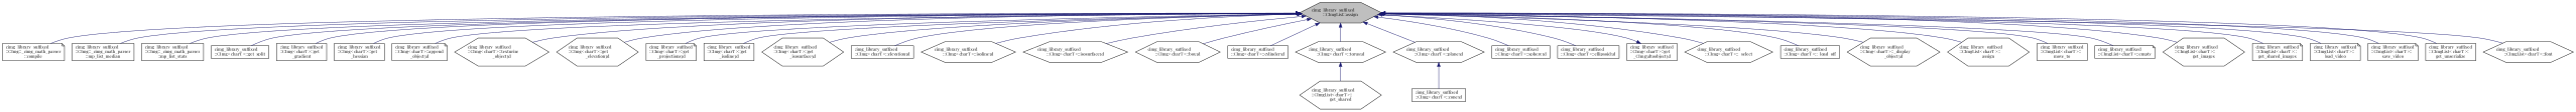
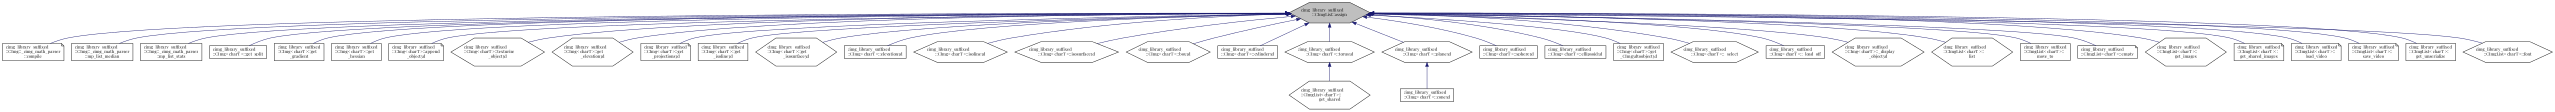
  digraph {
    fontname="Playfair Display"
    rankdir=TB
    node [color=black fillcolor=white fontname="Playfair Display" fontsize=10 shape=hexagon style=filled]
    edge [color=midnightblue dir=back fontname="Playfair Display" fontsize=10 labelfontname=Helvetica labelfontsize=10 style=solid]
    n1 [fillcolor=grey75 fontcolor=black height=0.2 label="cimg_library_suffixed\l::CImgList::assign" width=0.4]
    n2 [height=0.2 label="cimg_library_suffixed\l::CImg::_cimg_math_parser\l::compile" shape=note width=0.4]
    n3 [height=0.2 label="cimg_library_suffixed\l::CImg::_cimg_math_parser\l::mp_list_median" shape=box width=0.4]
    n4 [height=0.2 label="cimg_library_suffixed\l::CImg::_cimg_math_parser\l::mp_list_stats" shape=box width=0.4]
    n5 [height=0.2 label="cimg_library_suffixed\l::CImg\< charT \>::get_split" shape=box width=0.4]
    n6 [height=0.2 label="cimg_library_suffixed\l::CImg\< charT \>::get\l_gradient" shape=box width=0.4]
    n7 [height=0.2 label="cimg_library_suffixed\l::CImg\< charT \>::get\l_hessian" shape=box width=0.4]
    n8 [height=0.2 label="cimg_library_suffixed\l::CImg\< charT \>::append\l_object3d" shape=note width=0.4]
    n9 [height=0.2 label="cimg_library_suffixed\l::CImg\< charT \>::texturize\l_object3d" width=0.4]
    n10 [height=0.2 label="cimg_library_suffixed\l::CImg\< charT \>::get\l_elevation3d" width=0.4]
    n11 [height=0.2 label="cimg_library_suffixed\l::CImg\< charT \>::get\l_projections3d" shape=note width=0.4]
    n12 [height=0.2 label="cimg_library_suffixed\l::CImg\< charT \>::get\l_isoline3d" shape=box width=0.4]
    n13 [height=0.2 label="cimg_library_suffixed\l::CImg\< charT \>::get\l_isosurface3d" width=0.4]
    n14 [height=0.2 label="cimg_library_suffixed\l::CImg\< charT \>::elevation3d" shape=box width=0.4]
    n15 [height=0.2 label="cimg_library_suffixed\l::CImg\< charT \>::isoline3d" width=0.4]
    n16 [height=0.2 label="cimg_library_suffixed\l::CImg\< charT \>::isosurface3d" width=0.4]
    n17 [height=0.2 label="cimg_library_suffixed\l::CImg\< charT \>::box3d" width=0.4]
    n18 [height=0.2 label="cimg_library_suffixed\l::CImg\< charT \>::cylinder3d" shape=box width=0.4]
    n19 [height=0.2 label="cimg_library_suffixed\l::CImg\< charT \>::torus3d" width=0.4]
    n20 [height=0.2 label="cimg_library_suffixed\l::CImg\< charT \>::plane3d" width=0.4]
    n21 [height=0.2 label="cimg_library_suffixed\l::CImg\< charT \>::sphere3d" shape=box width=0.4]
    n22 [height=0.2 label="cimg_library_suffixed\l::CImg\< charT \>::ellipsoid3d" shape=box width=0.4]
    n23 [height=0.2 label="cimg_library_suffixed\l::CImg\< charT \>::get\l_CImg3dtoobject3d" shape=box width=0.4]
    n24 [height=0.2 label="cimg_library_suffixed\l::CImg\< charT \>::_select" width=0.4]
    n25 [height=0.2 label="cimg_library_suffixed\l::CImg\< charT \>::_load_off" shape=box width=0.4]
    n26 [height=0.2 label="cimg_library_suffixed\l::CImg\< charT \>::_display\l_object3d" width=0.4]
-   n27 [height=0.2 label="cimg_library_suffixed\l::CImgList\< charT \>::\lassign" width=0.4]
+   n27 [height=0.2 label="cimg_library_suffixed\l::CImgList\< charT \>::\llist" width=0.4]
    n28 [height=0.2 label="cimg_library_suffixed\l::CImgList\< charT \>::\lmove_to" shape=box width=0.4]
    n29 [height=0.2 label="cimg_library_suffixed\l::CImgList\< charT \>::empty" shape=note width=0.4]
    n30 [height=0.2 label="cimg_library_suffixed\l::CImgList\< charT \>::\lget_images" width=0.4]
    n31 [height=0.2 label="cimg_library_suffixed\l::CImgList\< charT \>::\lget_shared_images" shape=note width=0.4]
    n32 [height=0.2 label="cimg_library_suffixed\l::CImgList\< charT \>::\lload_video" shape=note width=0.4]
    n33 [height=0.2 label="cimg_library_suffixed\l::CImgList\< charT \>::\lsave_video" shape=note width=0.4]
    n34 [height=0.2 label="cimg_library_suffixed\l::CImgList\< charT \>::\lget_unserialize" shape=box width=0.4]
    n35 [height=0.2 label="cimg_library_suffixed\l::CImgList\< charT \>::font" width=0.4]
    n36 [height=0.2 label="cimg_library_suffixed\l::CImg\< charT \>::cone3d" shape=box width=0.4]
    n37 [height=0.2 label="cimg_library_suffixed\l::CImgList\< charT \>::\lget_shared" width=0.4]
    n1 -> n2
    n1 -> n3
    n1 -> n4
    n1 -> n5
    n1 -> n6
    n1 -> n7
    n1 -> n8
    n1 -> n9
    n1 -> n10
    n1 -> n11
    n1 -> n12
    n1 -> n13
    n1 -> n14
    n1 -> n15
    n1 -> n16
    n1 -> n17
    n1 -> n18
    n1 -> n19
    n1 -> n20
    n1 -> n21
    n1 -> n22
-   n23 -> n1
+   n1 -> n23
    n1 -> n24
    n1 -> n25
    n1 -> n26
    n1 -> n27
    n1 -> n28
    n1 -> n29
    n1 -> n30
    n1 -> n31
    n1 -> n32
    n1 -> n33
    n1 -> n34
    n1 -> n35
    n19 -> n37
    n20 -> n36
  }
